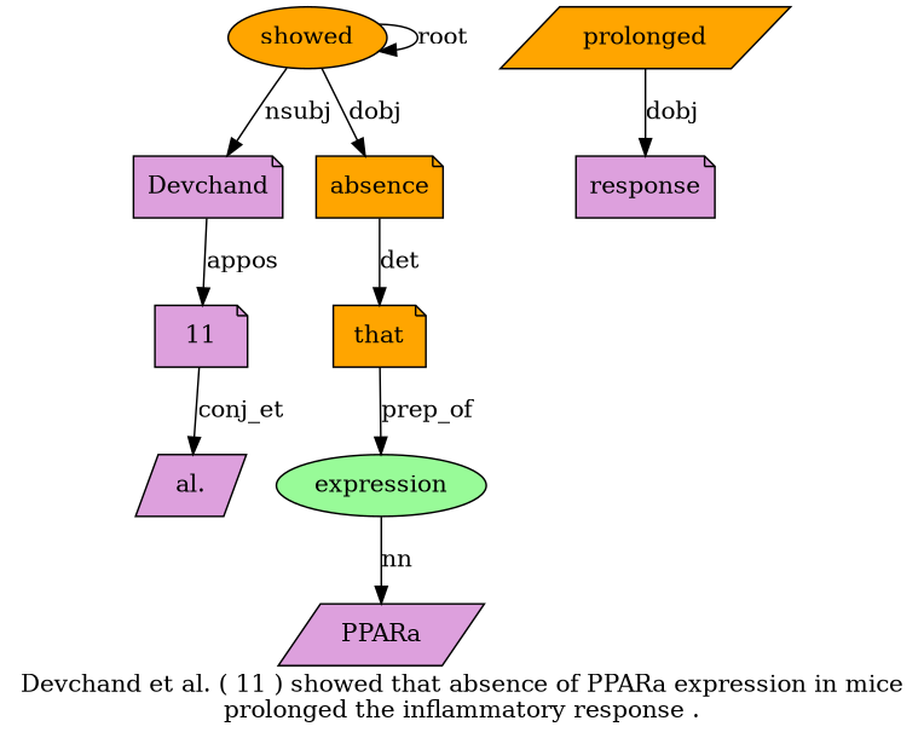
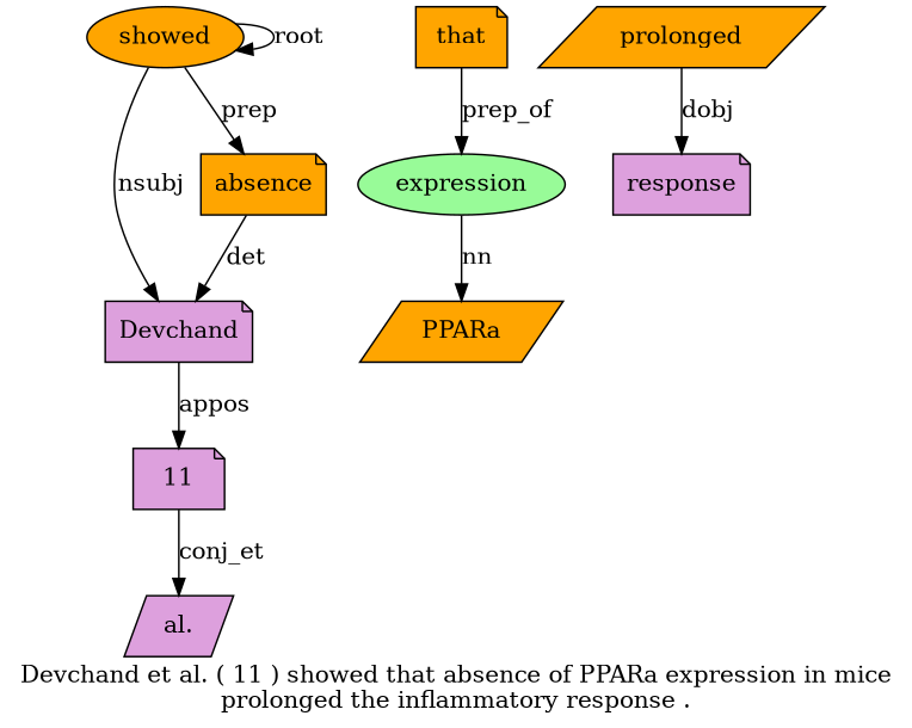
  digraph {
    label="Devchand et al. ( 11 ) showed that absence of PPARa expression in mice\nprolonged the inflammatory response ."
    node [fillcolor=plum shape=note style=filled]
    n1 [fillcolor=orange label=showed shape=ellipse]
    n2 [label=Devchand]
    n3 [fillcolor=orange label=absence]
    n4 [label=11]
    n5 [fillcolor=orange label=that]
    n6 [label="al." shape=parallelogram]
    n7 [fillcolor=palegreen label=expression shape=ellipse]
-   n8 [label=PPARa shape=parallelogram]
+   n8 [fillcolor=orange label=PPARa shape=parallelogram]
    n9 [fillcolor=orange label=prolonged shape=parallelogram]
    n10 [label=response]
    n1 -> n1 [label=root]
    n1 -> n2 [label=nsubj]
-   n1 -> n3 [label=dobj]
+   n1 -> n3 [label=prep]
    n2 -> n4 [label=appos]
-   n3 -> n5 [label=det]
+   n3 -> n2 [label=det]
    n4 -> n6 [label=conj_et]
    n5 -> n7 [label=prep_of]
    n7 -> n8 [label=nn]
    n9 -> n10 [label=dobj]
  }
